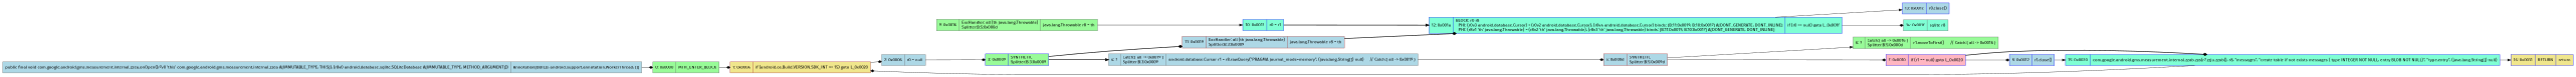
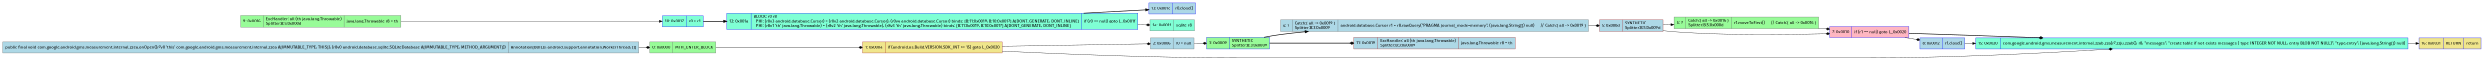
  digraph {
    fontname="Fira Sans"
    rankdir=LR
    node [color=blue fillcolor=lightblue fontname="Fira Sans" shape=record style=filled]
    edge [arrowhead=diamond fontname="Fira Sans" style=solid]
    n1 [color=gray40 fillcolor=palegreen label="{0\:\ 0x0000|MTH_ENTER_BLOCK\l}"]
    n2 [color=brown fillcolor=khaki label="{1\:\ 0x0004|if (android.os.Build.VERSION.SDK_INT \>= 15) goto L_0x0020\l}"]
    n3 [color=gray40 label="{2\:\ 0x0006|r0 = null\l}"]
    n4 [fillcolor=aquamarine label="{15\:\ 0x0020|com.google.android.gms.measurement.internal.zzab.zza(r7.zzju.zzab(), r8, \"messages\", \"create table if not exists messages ( type INTEGER NOT NULL, entry BLOB NOT NULL)\", \"type,entry\", (java.lang.String[]) null)\l}"]
    n5 [fillcolor=palegreen label="{3\:\ 0x0009|SYNTHETIC\lSplitter:B:3:0x0009\l}"]
    n6 [fillcolor=khaki label="{16\:\ 0x0031|RETURN\l|return\l}"]
    n7 [color=gray40 label="{4\:\ ?|Catch:\{ all \-\> 0x0019 \}\lSplitter:B:3:0x0009\l|android.database.Cursor r1 = r8.rawQuery(\"PRAGMA journal_mode=memory\", (java.lang.String[]) null)     \/\/ Catch:\{ all \-\> 0x0019 \}\l}"]
    n8 [color=brown label="{11\:\ 0x0019|ExcHandler: all (th java.lang.Throwable)\lSplitter:B:3:0x0009\l|java.lang.Throwable r8 = th\l}"]
    n9 [color=brown label="{5\:\ 0x000d|SYNTHETIC\lSplitter:B:5:0x009d\l}"]
    n10 [fillcolor=aquamarine label="{12\:\ 0x001a|BLOCK: r0 r8 \l  PHI: (r0v3 android.database.Cursor) = (r0v2 android.database.Cursor), (r0v4 android.database.Cursor) binds: [B:11:0x0019, B:10:0x0017] A[DONT_GENERATE, DONT_INLINE]\l  PHI: (r8v1 'th' java.lang.Throwable) = (r8v2 'th' java.lang.Throwable), (r8v3 'th' java.lang.Throwable) binds: [B:11:0x0019, B:10:0x0017] A[DONT_GENERATE, DONT_INLINE]\l|if (r0 == null) goto L_0x001f\l}"]
    n11 [color=gray40 fillcolor=palegreen label="{6\:\ ?|Catch:\{ all \-\> 0x0016 \}\lSplitter:B:5:0x000d\l|r1.moveToFirst()     \/\/ Catch:\{ all \-\> 0x0016 \}\l}"]
    n12 [fillcolor=lightpink label="{7\:\ 0x0010|if (r1 == null) goto L_0x0020\l}"]
    n13 [color=gray40 fillcolor=palegreen label="{9\:\ 0x0016|ExcHandler: all (th java.lang.Throwable)\lSplitter:B:5:0x000d\l|java.lang.Throwable r8 = th\l}"]
    n14 [fillcolor=aquamarine label="{10\:\ 0x0017|r0 = r1\l}"]
    n15 [label="{8\:\ 0x0012|r1.close()\l}"]
    n16 [label="{13\:\ 0x001c|r0.close()\l}"]
    n17 [color=gray40 fillcolor=aquamarine label="{14\:\ 0x001f|sqlite r8\l}"]
    n18 [color=gray40 label="{public final void com.google.android.gms.measurement.internal.zzea.onOpen((r7v0 'this' com.google.android.gms.measurement.internal.zzea A[IMMUTABLE_TYPE, THIS]), (r8v0 android.database.sqlite.SQLiteDatabase A[IMMUTABLE_TYPE, METHOD_ARGUMENT]))  | Annotation[BUILD, android.support.annotation.WorkerThread, \{\}]\l}"]
    n1 -> n2
    n2 -> n3
-   n4 -> n2
+   n2 -> n4
    n3 -> n5
    n4 -> n6 [arrowhead=normal]
    n5 -> n7 [arrowhead=normal style=bold]
    n5 -> n8 [style=bold]
    n7 -> n9
-   n8 -> n10 [style=bold]
    n9 -> n11 [arrowhead=normal]
    n9 -> n12
-   n10 -> n16 [arrowhead=normal]
+   n10 -> n16 [arrowhead=normal style=bold]
    n10 -> n17
+   n11 -> n12
    n12 -> n4 [style=bold]
    n12 -> n15
    n13 -> n14 [arrowhead=normal]
    n14 -> n10 [arrowhead=normal style=bold]
    n15 -> n4 [arrowhead=normal]
    n18 -> n1
  }
